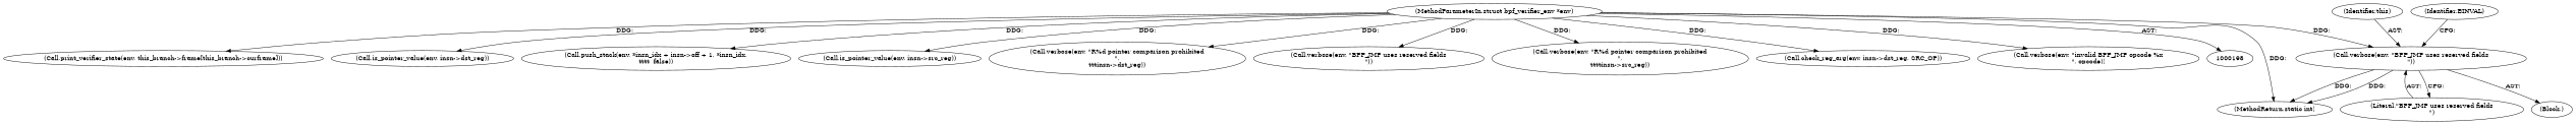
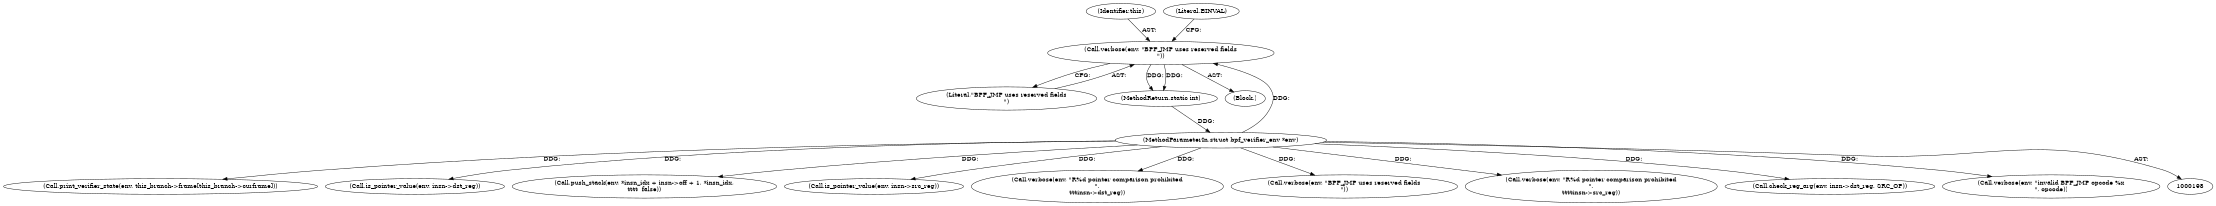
  digraph {
    n1 [label="(Call,verbose(env, \"BPF_JMP uses reserved fields\n\"))"]
    n2 [label="(Literal,\"BPF_JMP uses reserved fields\n\")"]
    n3 [label="(MethodReturn,static int)"]
    n4 [label="(Block,)"]
    n5 [label="(MethodParameterIn,struct bpf_verifier_env *env)"]
    n6 [label="(Call,print_verifier_state(env, this_branch->frame[this_branch->curframe]))"]
    n7 [label="(Call,is_pointer_value(env, insn->dst_reg))"]
    n8 [label="(Call,push_stack(env, *insn_idx + insn->off + 1, *insn_idx,\n\t\t\t\t  false))"]
    n9 [label="(Call,is_pointer_value(env, insn->src_reg))"]
    n10 [label="(Call,verbose(env, \"R%d pointer comparison prohibited\n\",\n\t\t\tinsn->dst_reg))"]
    n11 [label="(Call,verbose(env, \"BPF_JMP uses reserved fields\n\"))"]
    n12 [label="(Call,verbose(env, \"R%d pointer comparison prohibited\n\",\n\t\t\t\tinsn->src_reg))"]
    n13 [label="(Call,check_reg_arg(env, insn->dst_reg, SRC_OP))"]
    n14 [label="(Call,verbose(env, \"invalid BPF_JMP opcode %x\n\", opcode))"]
    n15 [label=1000198]
    n16 [label="(Identifier,this)"]
-   n17 [label="(Identifier,EINVAL)"]
+   n17 [label="(Literal,EINVAL)"]
    n1 -> n2 [label="CFG: "]
    n1 -> n3 [label="DDG: "]
    n1 -> n3 [label="DDG: "]
    n1 -> n4 [label="AST: "]
    n2 -> n1 [label="AST: "]
    n5 -> n1 [label="DDG: "]
-   n5 -> n3 [label="DDG: "]
+   n3 -> n5 [label="DDG: "]
    n5 -> n6 [label="DDG: "]
    n5 -> n7 [label="DDG: "]
    n5 -> n8 [label="DDG: "]
    n5 -> n9 [label="DDG: "]
    n5 -> n10 [label="DDG: "]
    n5 -> n11 [label="DDG: "]
    n5 -> n12 [label="DDG: "]
    n5 -> n13 [label="DDG: "]
    n5 -> n14 [label="DDG: "]
    n5 -> n15 [label="AST: "]
    n16 -> n1 [label="AST: "]
    n17 -> n1 [label="CFG: "]
  }
